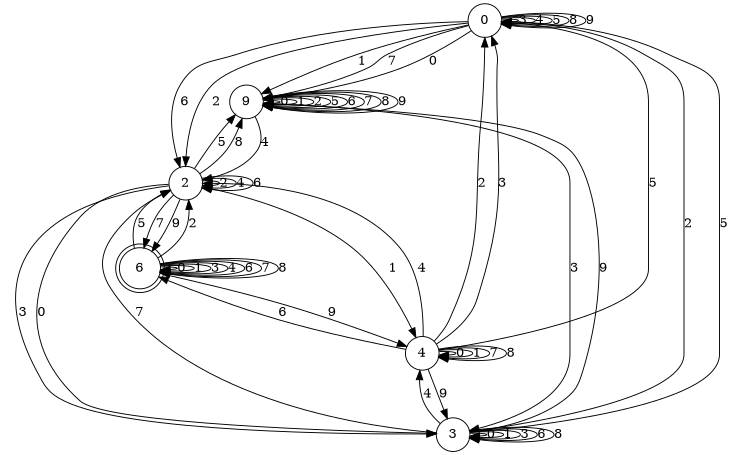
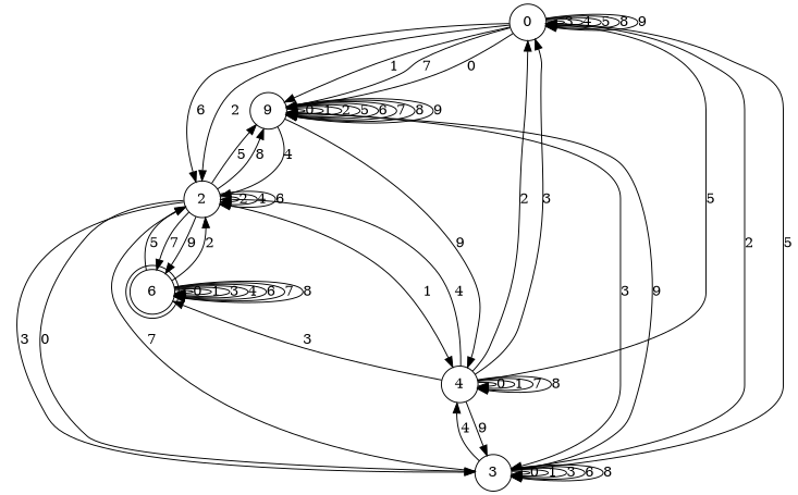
  digraph {
    node [shape=circle]
    n1 [label=0]
    n2 [label=9]
    n3 [label=2]
    n4 [label=3]
    n5 [label=4]
    n6 [label=6 shape=doublecircle]
    n1 -> n1 [label=3]
    n1 -> n1 [label=4]
    n1 -> n1 [label=5]
    n1 -> n1 [label=8]
    n1 -> n1 [label=9]
    n1 -> n2 [label=0]
    n1 -> n2 [label=1]
    n1 -> n2 [label=7]
    n1 -> n3 [label=2]
    n1 -> n3 [label=6]
    n2 -> n2 [label=0]
    n2 -> n2 [label=1]
    n2 -> n2 [label=2]
    n2 -> n2 [label=5]
    n2 -> n2 [label=6]
    n2 -> n2 [label=7]
    n2 -> n2 [label=8]
    n2 -> n2 [label=9]
    n2 -> n3 [label=4]
    n2 -> n4 [label=3]
    n3 -> n2 [label=5]
    n3 -> n2 [label=8]
    n3 -> n3 [label=2]
    n3 -> n3 [label=4]
    n3 -> n3 [label=6]
    n3 -> n4 [label=0]
    n3 -> n4 [label=3]
    n3 -> n5 [label=1]
    n3 -> n6 [label=7]
    n3 -> n6 [label=9]
    n4 -> n1 [label=2]
    n4 -> n1 [label=5]
    n4 -> n2 [label=9]
    n4 -> n3 [label=7]
    n4 -> n4 [label=0]
    n4 -> n4 [label=1]
    n4 -> n4 [label=3]
    n4 -> n4 [label=6]
    n4 -> n4 [label=8]
    n4 -> n5 [label=4]
    n5 -> n1 [label=2]
    n5 -> n1 [label=3]
    n5 -> n1 [label=5]
    n5 -> n3 [label=4]
    n5 -> n4 [label=9]
    n5 -> n5 [label=0]
    n5 -> n5 [label=1]
    n5 -> n5 [label=7]
    n5 -> n5 [label=8]
-   n5 -> n6 [label=6]
+   n5 -> n6 [label=3]
    n6 -> n3 [label=2]
    n6 -> n3 [label=5]
-   n6 -> n5 [label=9]
+   n2 -> n5 [label=9]
    n6 -> n6 [label=0]
    n6 -> n6 [label=1]
    n6 -> n6 [label=3]
    n6 -> n6 [label=4]
    n6 -> n6 [label=6]
    n6 -> n6 [label=7]
    n6 -> n6 [label=8]
  }
